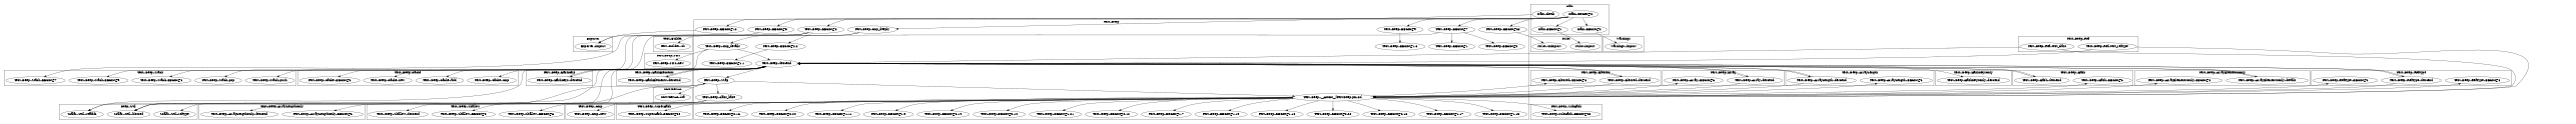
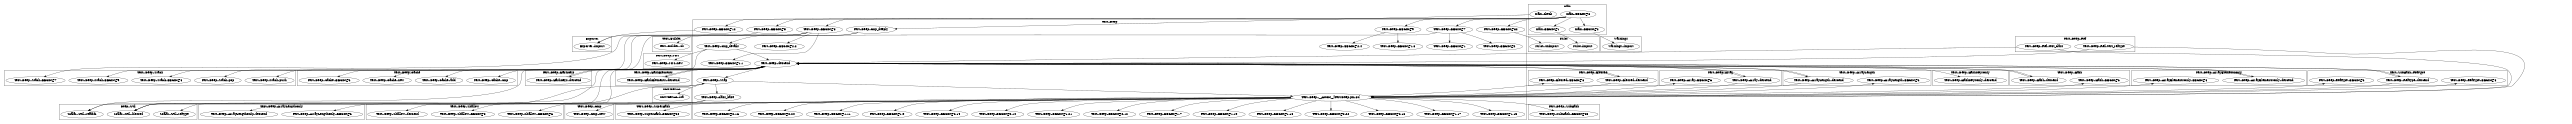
  digraph {
    "Test::Deep::SubHash::BEGIN@83"
    "Test::Deep::MM::new"
    "Test::Deep::ArrayLength::BEGIN@6"
    "Test::Deep::ArrayLength::descend"
    "Test::Builder::ok"
    "Test::Deep::HashKeysOnly::descend"
    "Test::Deep::BEGIN@2.18"
    "Test::Deep::BEGIN@1.17"
    "Test::Deep::descend"
    "Test::Deep::cmp_details"
    "Test::Deep::class_base"
    "Test::Deep::BEGIN@82"
    "Test::Deep::BEGIN@1.15"
    "Test::Deep::BEGIN@2.16"
    "Test::Deep::wrap"
    "Test::Deep::BEGIN@2.20"
    "Test::Deep::BEGIN@1.11"
    "Test::Deep::cmp_deeply"
    "Test::Deep::BEGIN@1.9"
    "Test::Deep::BEGIN@2"
    "Test::Deep::BEGIN@2.14"
    "Test::Deep::BEGIN@7"
    "Test::Deep::__ANON__[Test/Deep.pm:80]"
    "Test::Deep::BEGIN@2.2"
    "Test::Deep::BEGIN@2.10"
    "Test::Deep::BEGIN@1.3"
    "Test::Deep::BEGIN@5"
    "Test::Deep::BEGIN@1.21"
    "Test::Deep::BEGIN@2.12"
    "Test::Deep::BEGIN@1"
    "Test::Deep::BEGIN@12"
    "Test::Deep::BEGIN@1.7"
    "Test::Deep::BEGIN@1.1"
    "Test::Deep::BEGIN@8"
+   "Test::Deep::BEGIN@2.4"
    "Test::Deep::BEGIN@1.19"
    "Test::Deep::BEGIN@1.13"
    "Test::Deep::BEGIN@9"
    "Test::Deep::BEGIN@2.22"
    "warnings::import"
    "main::BEGIN@2"
    "main::check"
    "main::BEGIN@1"
    "main::BEGIN@8"
    "strict::import"
    "strict::unimport"
    "Test::Deep::Cache::cmp"
    "Test::Deep::Cache::add"
    "Test::Deep::Cache::BEGIN@6"
    "Test::Deep::Cache::new"
    "Test::Deep::Ref::test_reftype"
    "Test::Deep::Ref::test_class"
    "Test::Deep::Hash::BEGIN@6"
    "Test::Deep::Hash::descend"
-   "Test::Deep::ArrayElementsOnly::descend" [label="Test::Deep::ArrayElementsOnly::details"]
+   "Test::Deep::ArrayElementsOnly::descend"
    "Test::Deep::ArrayElementsOnly::BEGIN@6"
    "Test::Deep::HashKeys::descend"
    "Test::Deep::RefType::BEGIN@8"
    "Test::Deep::RefType::descend"
    "Test::Deep::RefType::BEGIN@6"
    "Test::Deep::Cmp::new"
    "Scalar::Util::refaddr"
    "Scalar::Util::reftype"
    "Scalar::Util::blessed"
    "UNIVERSAL::isa"
    "Test::Deep::HashElements::descend"
    "Test::Deep::Blessed::descend"
    "Test::Deep::Blessed::BEGIN@8"
    "Test::Deep::Stack::pop"
    "Test::Deep::Stack::BEGIN@7"
    "Test::Deep::Stack::push"
    "Test::Deep::Stack::BEGIN@9"
    "Test::Deep::Stack::BEGIN@6"
    "Exporter::import"
    "Test::Deep::SuperHash::BEGIN@60"
    "Test::Deep::Array::descend"
    "Test::Deep::Array::BEGIN@6"
    "Test::Deep::ArrayLengthOnly::descend"
    "Test::Deep::ArrayLengthOnly::BEGIN@6"
    "Test::Deep::Shallow::BEGIN@8"
    "Test::Deep::Shallow::descend"
    "Test::Deep::Shallow::BEGIN@6"
    subgraph cluster_1 {
      label="Test::Deep::SubHash"
      "Test::Deep::SubHash::BEGIN@83"
    }
    subgraph cluster_2 {
      label="Test::Deep::MM"
      "Test::Deep::MM::new"
    }
    subgraph cluster_3 {
      label="Test::Deep::ArrayLength"
      "Test::Deep::ArrayLength::BEGIN@6"
      "Test::Deep::ArrayLength::descend"
    }
    subgraph cluster_4 {
      label="Test::Builder"
      "Test::Builder::ok"
    }
    subgraph cluster_5 {
      label="Test::Deep::HashKeysOnly"
      "Test::Deep::HashKeysOnly::descend"
    }
    subgraph cluster_6 {
      label="Test::Deep"
      "Test::Deep::BEGIN@2.18"
      "Test::Deep::BEGIN@1.17"
      "Test::Deep::descend"
      "Test::Deep::cmp_details"
      "Test::Deep::class_base"
      "Test::Deep::BEGIN@82"
      "Test::Deep::BEGIN@1.15"
      "Test::Deep::BEGIN@2.16"
      "Test::Deep::wrap"
      "Test::Deep::BEGIN@2.20"
      "Test::Deep::BEGIN@1.11"
      "Test::Deep::cmp_deeply"
      "Test::Deep::BEGIN@1.9"
      "Test::Deep::BEGIN@2"
      "Test::Deep::BEGIN@2.14"
      "Test::Deep::BEGIN@7"
      "Test::Deep::__ANON__[Test/Deep.pm:80]"
      "Test::Deep::BEGIN@2.2"
      "Test::Deep::BEGIN@2.10"
      "Test::Deep::BEGIN@1.3"
      "Test::Deep::BEGIN@5"
      "Test::Deep::BEGIN@1.21"
      "Test::Deep::BEGIN@2.12"
      "Test::Deep::BEGIN@1"
      "Test::Deep::BEGIN@12"
      "Test::Deep::BEGIN@1.7"
      "Test::Deep::BEGIN@1.1"
      "Test::Deep::BEGIN@8"
+     "Test::Deep::BEGIN@2.4"
      "Test::Deep::BEGIN@1.19"
      "Test::Deep::BEGIN@1.13"
      "Test::Deep::BEGIN@9"
      "Test::Deep::BEGIN@2.22"
    }
    subgraph cluster_7 {
      label=warnings
      "warnings::import"
    }
    subgraph cluster_8 {
      label=main
      "main::BEGIN@2"
      "main::check"
      "main::BEGIN@1"
      "main::BEGIN@8"
    }
    subgraph cluster_9 {
      label="strict"
      "strict::import"
      "strict::unimport"
    }
    subgraph cluster_10 {
      label="Test::Deep::Cache"
      "Test::Deep::Cache::cmp"
      "Test::Deep::Cache::add"
      "Test::Deep::Cache::BEGIN@6"
      "Test::Deep::Cache::new"
    }
    subgraph cluster_11 {
      label="Test::Deep::Ref"
      "Test::Deep::Ref::test_reftype"
      "Test::Deep::Ref::test_class"
    }
    subgraph cluster_12 {
      label="Test::Deep::Hash"
      "Test::Deep::Hash::BEGIN@6"
      "Test::Deep::Hash::descend"
    }
    subgraph cluster_13 {
      label="Test::Deep::ArrayElementsOnly"
      "Test::Deep::ArrayElementsOnly::descend"
      "Test::Deep::ArrayElementsOnly::BEGIN@6"
    }
    subgraph cluster_14 {
      label="Test::Deep::HashKeys"
      "Test::Deep::HashKeys::descend"
    }
    subgraph cluster_15 {
-     label="Test::Deep::RefType"
+     label="Test::SubHash::RefType"
      "Test::Deep::RefType::BEGIN@8"
      "Test::Deep::RefType::descend"
      "Test::Deep::RefType::BEGIN@6"
    }
    subgraph cluster_16 {
      label="Test::Deep::Cmp"
      "Test::Deep::Cmp::new"
    }
    subgraph cluster_17 {
      label="Deep::Util"
      "Scalar::Util::refaddr"
      "Scalar::Util::reftype"
      "Scalar::Util::blessed"
    }
    subgraph cluster_18 {
      label=UNIVERSAL
      "UNIVERSAL::isa"
    }
    subgraph cluster_19 {
      label="Test::Deep::HashElements"
      "Test::Deep::HashElements::descend"
    }
    subgraph cluster_20 {
      label="Test::Deep::Blessed"
      "Test::Deep::Blessed::descend"
      "Test::Deep::Blessed::BEGIN@8"
    }
    subgraph cluster_21 {
      label="Test::Deep::Stack"
      "Test::Deep::Stack::pop"
      "Test::Deep::Stack::BEGIN@7"
      "Test::Deep::Stack::push"
      "Test::Deep::Stack::BEGIN@9"
      "Test::Deep::Stack::BEGIN@6"
    }
    subgraph cluster_22 {
      label=Exporter
      "Exporter::import"
    }
    subgraph cluster_23 {
      label="Test::Deep::SuperHash"
      "Test::Deep::SuperHash::BEGIN@60"
    }
    subgraph cluster_24 {
      label="Test::Deep::Array"
      "Test::Deep::Array::descend"
      "Test::Deep::Array::BEGIN@6"
    }
    subgraph cluster_25 {
      label="Test::Deep::ArrayLengthOnly"
      "Test::Deep::ArrayLengthOnly::descend"
      "Test::Deep::ArrayLengthOnly::BEGIN@6"
    }
    subgraph cluster_26 {
      label="Test::Deep::Shallow"
      "Test::Deep::Shallow::BEGIN@8"
      "Test::Deep::Shallow::descend"
      "Test::Deep::Shallow::BEGIN@6"
    }
    "Test::Deep::ArrayLength::descend" -> "Test::Deep::descend"
    "Test::Deep::ArrayLength::descend" -> "Test::Deep::__ANON__[Test/Deep.pm:80]"
    "Test::Deep::descend" -> "Test::Deep::ArrayLength::descend"
    "Test::Deep::descend" -> "Test::Deep::HashKeysOnly::descend"
    "Test::Deep::descend" -> "Test::Deep::wrap"
    "Test::Deep::descend" -> "Test::Deep::Cache::cmp"
    "Test::Deep::descend" -> "Test::Deep::Cache::add"
    "Test::Deep::descend" -> "Test::Deep::Hash::descend"
    "Test::Deep::descend" -> "Test::Deep::ArrayElementsOnly::descend"
    "Test::Deep::descend" -> "Test::Deep::HashKeys::descend"
    "Test::Deep::descend" -> "Test::Deep::RefType::descend"
    "Test::Deep::descend" -> "Scalar::Util::refaddr"
    "Test::Deep::descend" -> "Scalar::Util::blessed"
    "Test::Deep::descend" -> "Test::Deep::HashElements::descend"
    "Test::Deep::descend" -> "Test::Deep::Blessed::descend"
    "Test::Deep::descend" -> "Test::Deep::Stack::pop"
    "Test::Deep::descend" -> "Test::Deep::Stack::push"
    "Test::Deep::descend" -> "Test::Deep::Array::descend"
    "Test::Deep::descend" -> "Test::Deep::ArrayLengthOnly::descend"
    "Test::Deep::descend" -> "Test::Deep::Shallow::descend"
    "Test::Deep::cmp_details" -> "Test::Deep::MM::new"
    "Test::Deep::cmp_details" -> "Test::Deep::descend"
    "Test::Deep::cmp_details" -> "Test::Deep::Cache::new"
    "Test::Deep::class_base" -> "Scalar::Util::reftype"
    "Test::Deep::class_base" -> "Scalar::Util::blessed"
    "Test::Deep::BEGIN@82" -> "strict::unimport"
    "Test::Deep::wrap" -> "Test::Deep::class_base"
    "Test::Deep::wrap" -> "Test::Deep::__ANON__[Test/Deep.pm:80]"
    "Test::Deep::wrap" -> "Scalar::Util::refaddr"
    "Test::Deep::wrap" -> "UNIVERSAL::isa"
    "Test::Deep::cmp_deeply" -> "Test::Builder::ok"
    "Test::Deep::cmp_deeply" -> "Test::Deep::cmp_details"
    "Test::Deep::BEGIN@7" -> "Test::Deep::BEGIN@2"
    "Test::Deep::BEGIN@7" -> "Test::Deep::BEGIN@1"
    "Test::Deep::BEGIN@7" -> "Test::Deep::Cache::BEGIN@6"
    "Test::Deep::__ANON__[Test/Deep.pm:80]" -> "Test::Deep::SubHash::BEGIN@83"
    "Test::Deep::__ANON__[Test/Deep.pm:80]" -> "Test::Deep::ArrayLength::BEGIN@6"
    "Test::Deep::__ANON__[Test/Deep.pm:80]" -> "Test::Deep::BEGIN@2.18"
    "Test::Deep::__ANON__[Test/Deep.pm:80]" -> "Test::Deep::BEGIN@1.17"
    "Test::Deep::__ANON__[Test/Deep.pm:80]" -> "Test::Deep::BEGIN@1.15"
    "Test::Deep::__ANON__[Test/Deep.pm:80]" -> "Test::Deep::BEGIN@2.16"
    "Test::Deep::__ANON__[Test/Deep.pm:80]" -> "Test::Deep::BEGIN@2.20"
    "Test::Deep::__ANON__[Test/Deep.pm:80]" -> "Test::Deep::BEGIN@1.11"
    "Test::Deep::__ANON__[Test/Deep.pm:80]" -> "Test::Deep::BEGIN@1.9"
    "Test::Deep::__ANON__[Test/Deep.pm:80]" -> "Test::Deep::BEGIN@2.14"
    "Test::Deep::__ANON__[Test/Deep.pm:80]" -> "Test::Deep::BEGIN@2.10"
    "Test::Deep::__ANON__[Test/Deep.pm:80]" -> "Test::Deep::BEGIN@1.21"
    "Test::Deep::__ANON__[Test/Deep.pm:80]" -> "Test::Deep::BEGIN@2.12"
    "Test::Deep::__ANON__[Test/Deep.pm:80]" -> "Test::Deep::BEGIN@1.7"
    "Test::Deep::__ANON__[Test/Deep.pm:80]" -> "Test::Deep::BEGIN@1.19"
    "Test::Deep::__ANON__[Test/Deep.pm:80]" -> "Test::Deep::BEGIN@1.13"
    "Test::Deep::__ANON__[Test/Deep.pm:80]" -> "Test::Deep::BEGIN@2.22"
    "Test::Deep::__ANON__[Test/Deep.pm:80]" -> "Test::Deep::Hash::BEGIN@6"
    "Test::Deep::__ANON__[Test/Deep.pm:80]" -> "Test::Deep::ArrayElementsOnly::BEGIN@6"
    "Test::Deep::__ANON__[Test/Deep.pm:80]" -> "Test::Deep::RefType::BEGIN@8"
    "Test::Deep::__ANON__[Test/Deep.pm:80]" -> "Test::Deep::RefType::BEGIN@6"
    "Test::Deep::__ANON__[Test/Deep.pm:80]" -> "Test::Deep::Cmp::new"
    "Test::Deep::__ANON__[Test/Deep.pm:80]" -> "Test::Deep::Blessed::BEGIN@8"
    "Test::Deep::__ANON__[Test/Deep.pm:80]" -> "Test::Deep::SuperHash::BEGIN@60"
    "Test::Deep::__ANON__[Test/Deep.pm:80]" -> "Test::Deep::Array::BEGIN@6"
    "Test::Deep::__ANON__[Test/Deep.pm:80]" -> "Test::Deep::ArrayLengthOnly::BEGIN@6"
    "Test::Deep::__ANON__[Test/Deep.pm:80]" -> "Test::Deep::Shallow::BEGIN@8"
    "Test::Deep::__ANON__[Test/Deep.pm:80]" -> "Test::Deep::Shallow::BEGIN@6"
    "Test::Deep::BEGIN@5" -> "Exporter::import"
    "Test::Deep::BEGIN@12" -> "Exporter::import"
    "Test::Deep::BEGIN@8" -> "Test::Deep::BEGIN@2.2"
-   "Test::Deep::BEGIN@2.2" -> "Test::Deep::BEGIN@1.1"
+   "Test::Deep::BEGIN@8" -> "Test::Deep::BEGIN@1.1"
    "Test::Deep::BEGIN@8" -> "Test::Deep::Stack::BEGIN@7"
    "Test::Deep::BEGIN@8" -> "Test::Deep::Stack::BEGIN@9"
    "Test::Deep::BEGIN@8" -> "Test::Deep::Stack::BEGIN@6"
    "Test::Deep::BEGIN@9" -> "Test::Deep::BEGIN@1.3"
+   "Test::Deep::BEGIN@9" -> "Test::Deep::BEGIN@2.4"
    "main::BEGIN@2" -> "warnings::import"
    "main::check" -> "Test::Deep::cmp_deeply"
    "main::BEGIN@1" -> "strict::import"
    "main::BEGIN@8" -> "Test::Deep::BEGIN@82"
    "main::BEGIN@8" -> "Test::Deep::BEGIN@7"
    "main::BEGIN@8" -> "Test::Deep::BEGIN@5"
    "main::BEGIN@8" -> "Test::Deep::BEGIN@12"
    "main::BEGIN@8" -> "Test::Deep::BEGIN@8"
    "main::BEGIN@8" -> "Test::Deep::BEGIN@9"
    "main::BEGIN@8" -> "main::BEGIN@2"
    "main::BEGIN@8" -> "main::BEGIN@1"
    "Test::Deep::Ref::test_reftype" -> "Test::Deep::descend"
    "Test::Deep::Ref::test_reftype" -> "Test::Deep::__ANON__[Test/Deep.pm:80]"
    "Test::Deep::Ref::test_class" -> "Test::Deep::descend"
    "Test::Deep::Ref::test_class" -> "Test::Deep::__ANON__[Test/Deep.pm:80]"
    "Test::Deep::Hash::descend" -> "Test::Deep::descend"
    "Test::Deep::ArrayElementsOnly::descend" -> "Test::Deep::descend"
    "Test::Deep::HashKeys::descend" -> "Test::Deep::descend"
    "Test::Deep::RefType::descend" -> "Test::Deep::descend"
    "Test::Deep::RefType::descend" -> "Test::Deep::__ANON__[Test/Deep.pm:80]"
    "Scalar::Util::blessed" -> "Test::Deep::wrap"
    "Test::Deep::HashElements::descend" -> "Test::Deep::descend"
    "Test::Deep::Blessed::descend" -> "Test::Deep::descend"
    "Test::Deep::Blessed::descend" -> "Test::Deep::__ANON__[Test/Deep.pm:80]"
    "Test::Deep::Array::descend" -> "Test::Deep::descend"
    "Test::Deep::Array::descend" -> "Test::Deep::__ANON__[Test/Deep.pm:80]"
  }
